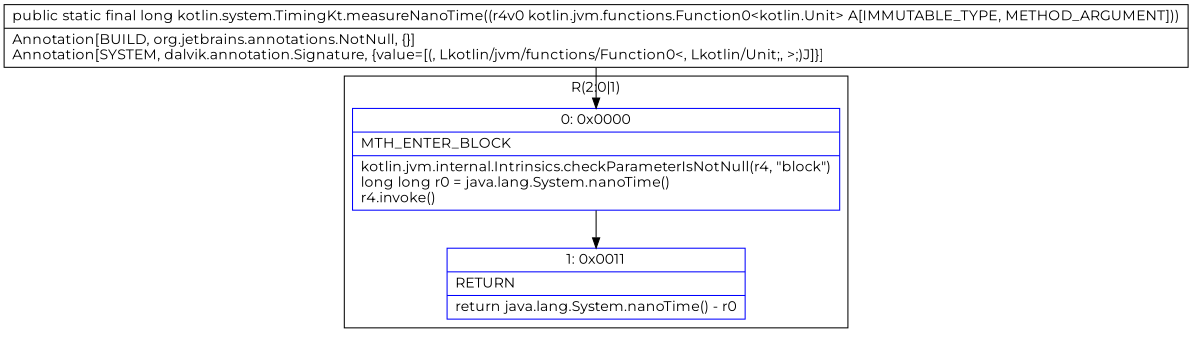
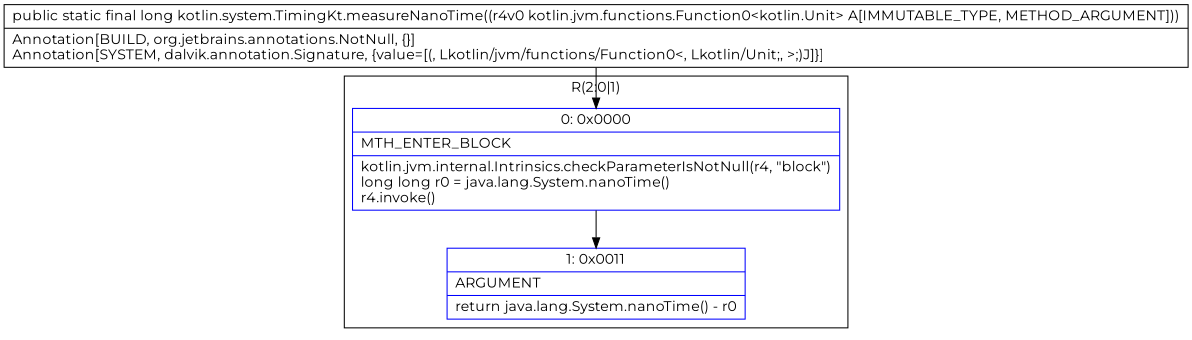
  digraph {
    fontname=Montserrat
    node [color=blue shape=record fontname=Montserrat]
    edge [fontname=Montserrat]
    n1 [label="{0\:\ 0x0000|MTH_ENTER_BLOCK\l|kotlin.jvm.internal.Intrinsics.checkParameterIsNotNull(r4, \"block\")\llong long r0 = java.lang.System.nanoTime()\lr4.invoke()\l}"]
-   n2 [label="{1\:\ 0x0011|RETURN\l|return java.lang.System.nanoTime() \- r0\l}"]
+   n2 [label="{1\:\ 0x0011|ARGUMENT\l|return java.lang.System.nanoTime() \- r0\l}"]
    n3 [label="{public static final long kotlin.system.TimingKt.measureNanoTime((r4v0 kotlin.jvm.functions.Function0\<kotlin.Unit\> A[IMMUTABLE_TYPE, METHOD_ARGUMENT]))  | Annotation[BUILD, org.jetbrains.annotations.NotNull, \{\}]\lAnnotation[SYSTEM, dalvik.annotation.Signature, \{value=[(, Lkotlin\/jvm\/functions\/Function0\<, Lkotlin\/Unit;, \>;)J]\}]\l}" color=""]
    subgraph cluster_1 {
      label="R(2:0|1)"
      n1
      n2
    }
    n1 -> n2
    n3 -> n1
  }
